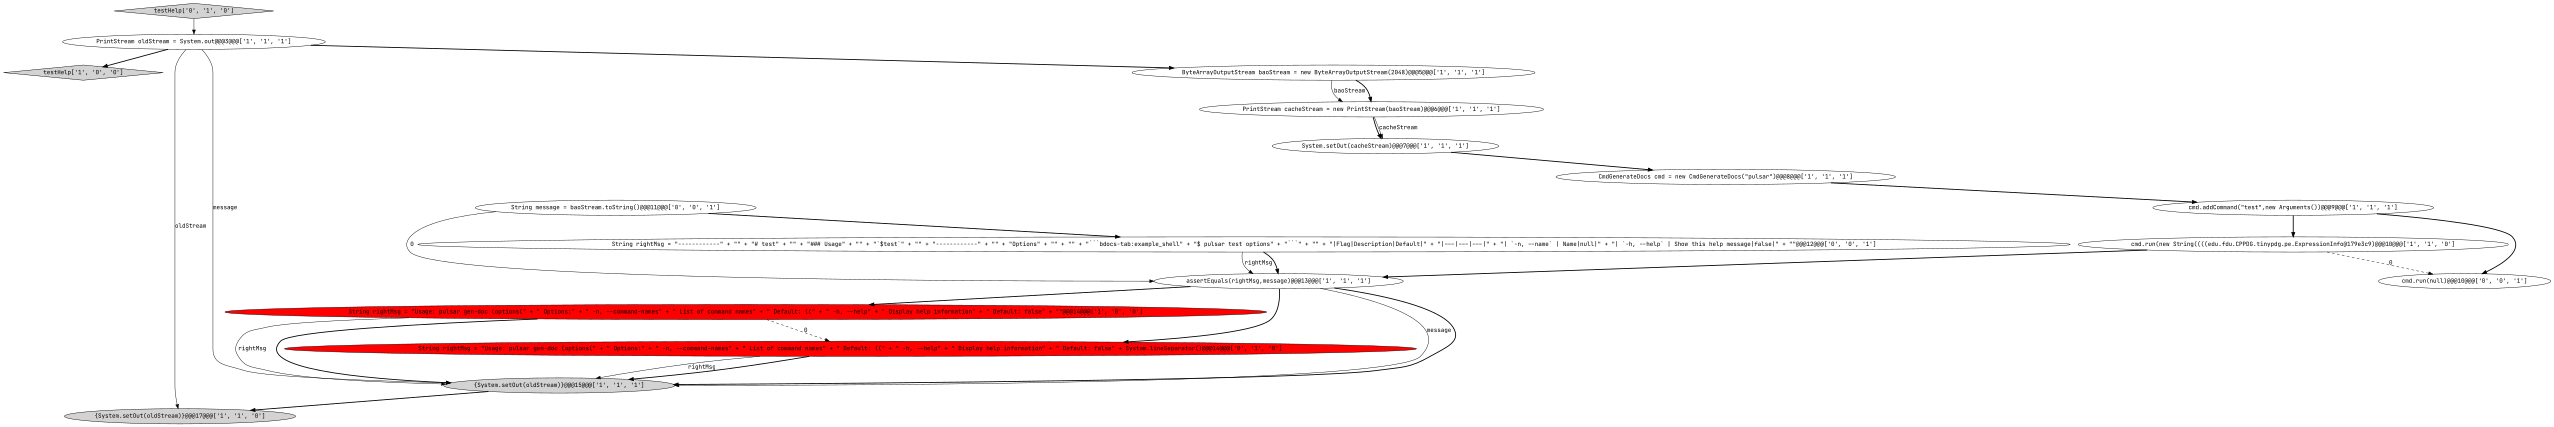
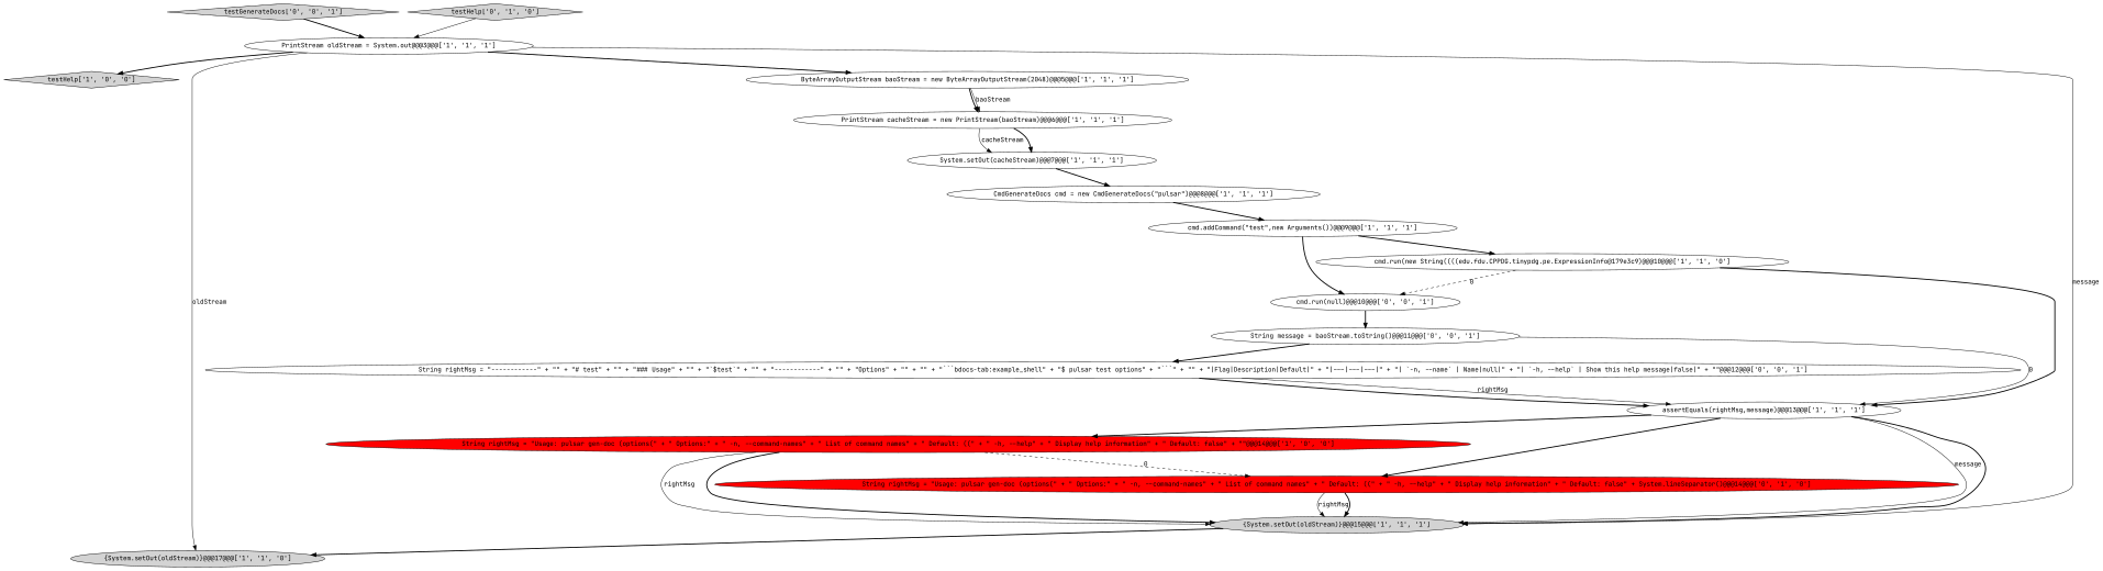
  digraph {
    fontname="JetBrains Mono"
    node [fillcolor=white fontname="JetBrains Mono" shape=ellipse style=filled]
    edge [fontname="JetBrains Mono" style=bold]
    n1 [fillcolor=lightgray label="testHelp['1', '0', '0']" shape=diamond]
    n2 [label="PrintStream oldStream = System.out@@@3@@@['1', '1', '1']"]
    n3 [fillcolor=lightgray label="{System.setOut(oldStream)}@@@15@@@['1', '1', '1']"]
    n4 [fillcolor=lightgray label="{System.setOut(oldStream)}@@@17@@@['1', '1', '0']"]
    n5 [label="ByteArrayOutputStream baoStream = new ByteArrayOutputStream(2048)@@@5@@@['1', '1', '1']"]
    n6 [fillcolor=red label="String rightMsg = \"Usage: pulsar gen-doc (options(\" + \" Options:\" + \" -n, --command-names\" + \" List of command names\" + \" Default: ((\" + \" -h, --help\" + \" Display help information\" + \" Default: false\" + \"\"@@@14@@@['1', '0', '0']"]
    n7 [fillcolor=red label="String rightMsg = \"Usage: pulsar gen-doc (options(\" + \" Options:\" + \" -n, --command-names\" + \" List of command names\" + \" Default: ((\" + \" -h, --help\" + \" Display help information\" + \" Default: false\" + System.lineSeparator()@@@14@@@['0', '1', '0']"]
    n8 [label="PrintStream cacheStream = new PrintStream(baoStream)@@@6@@@['1', '1', '1']"]
    n9 [label="String message = baoStream.toString()@@@11@@@['0', '0', '1']"]
    n10 [label="assertEquals(rightMsg,message)@@@13@@@['1', '1', '1']"]
    n11 [label="String rightMsg = \"------------\" + \"\" + \"# test\" + \"\" + \"### Usage\" + \"\" + \"`$test`\" + \"\" + \"------------\" + \"\" + \"Options\" + \"\" + \"\" + \"```bdocs-tab:example_shell\" + \"$ pulsar test options\" + \"```\" + \"\" + \"|Flag|Description|Default|\" + \"|---|---|---|\" + \"| `-n, --name` | Name|null|\" + \"| `-h, --help` | Show this help message|false|\" + \"\"@@@12@@@['0', '0', '1']"]
+   n12 [fillcolor=lightgray label="testGenerateDocs['0', '0', '1']" shape=diamond]
    n13 [label="System.setOut(cacheStream)@@@7@@@['1', '1', '1']"]
    n14 [label="CmdGenerateDocs cmd = new CmdGenerateDocs(\"pulsar\")@@@8@@@['1', '1', '1']"]
    n15 [label="cmd.addCommand(\"test\",new Arguments())@@@9@@@['1', '1', '1']"]
    n16 [label="cmd.run(new String((((edu.fdu.CPPDG.tinypdg.pe.ExpressionInfo@179e3c9)@@@10@@@['1', '1', '0']"]
    n17 [label="cmd.run(null)@@@10@@@['0', '0', '1']"]
    n18 [fillcolor=lightgray label="testHelp['0', '1', '0']" shape=diamond]
    n2 -> n1
    n2 -> n3 [label=message style=solid]
    n2 -> n4 [label=oldStream style=solid]
    n2 -> n5
    n3 -> n4
    n5 -> n8 [label=baoStream style=solid]
    n5 -> n8
    n6 -> n3 [label=rightMsg style=solid]
    n6 -> n3
    n6 -> n7 [label=0 style=dashed]
    n7 -> n3 [label=rightMsg style=solid]
    n7 -> n3
    n8 -> n13
    n8 -> n13 [label=cacheStream style=solid]
    n9 -> n10 [label=0 style=solid]
    n9 -> n11
    n10 -> n3 [label=message style=solid]
    n10 -> n3
    n10 -> n6
    n10 -> n7
    n11 -> n10 [label=rightMsg style=solid]
    n11 -> n10
+   n12 -> n2
    n13 -> n14
    n14 -> n15
    n15 -> n16
    n15 -> n17
    n16 -> n10
    n16 -> n17 [label=0 style=dashed]
+   n17 -> n9
    n18 -> n2 [style=solid]
  }
